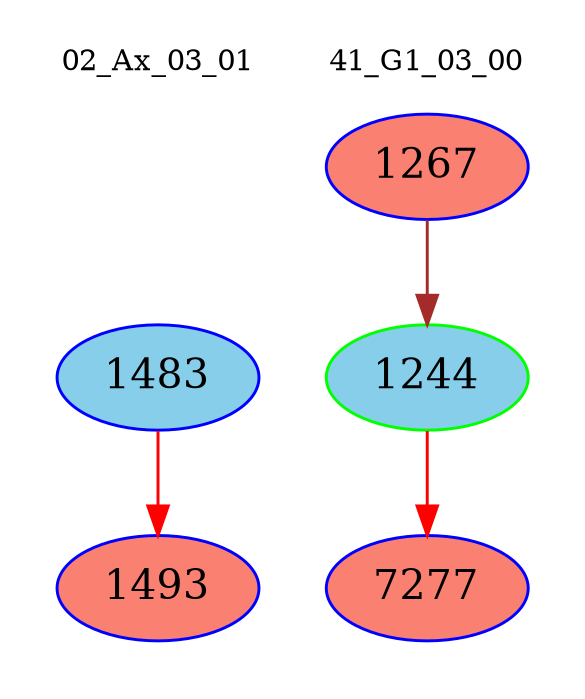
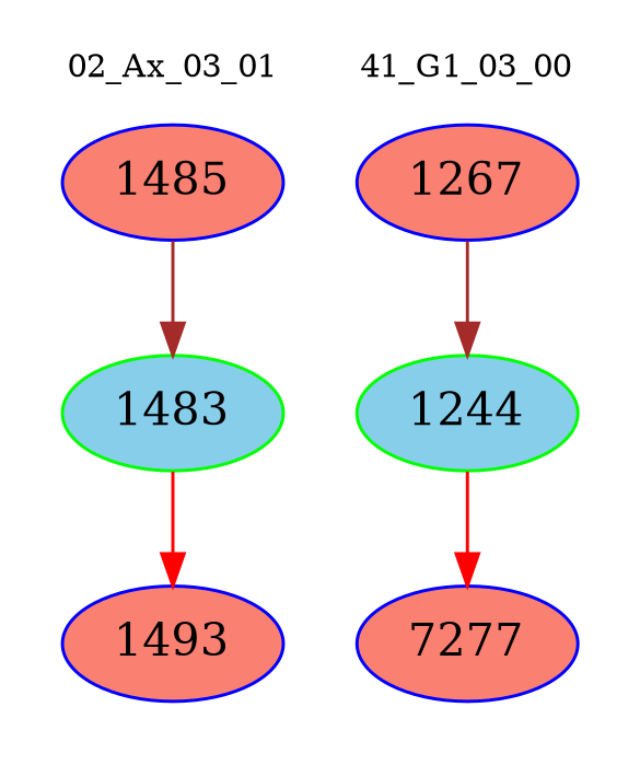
  digraph {
    fontname="DejaVu Serif"
    node [color=blue fillcolor=salmon fontname="DejaVu Serif" style=filled]
    edge [color=brown fontname="DejaVu Serif"]
-   n2 [fillcolor=skyblue label=1483]
+   n1 [label=1485]
+   n2 [color=green fillcolor=skyblue label=1483]
    n3 [label=1493]
    n4 [label=1267]
    n5 [color=green fillcolor=skyblue label=1244]
    n6 [label=7277]
    subgraph cluster_1 {
      color=white
      fontsize=10
      label="02_Ax_03_01"
+     n1
      n2
      n3
    }
    subgraph cluster_2 {
      color=white
      fontsize=10
      label="41_G1_03_00"
      n4
      n5
      n6
    }
+   n1 -> n2
    n2 -> n3 [color=red]
    n4 -> n5
    n5 -> n6 [color=red]
  }
